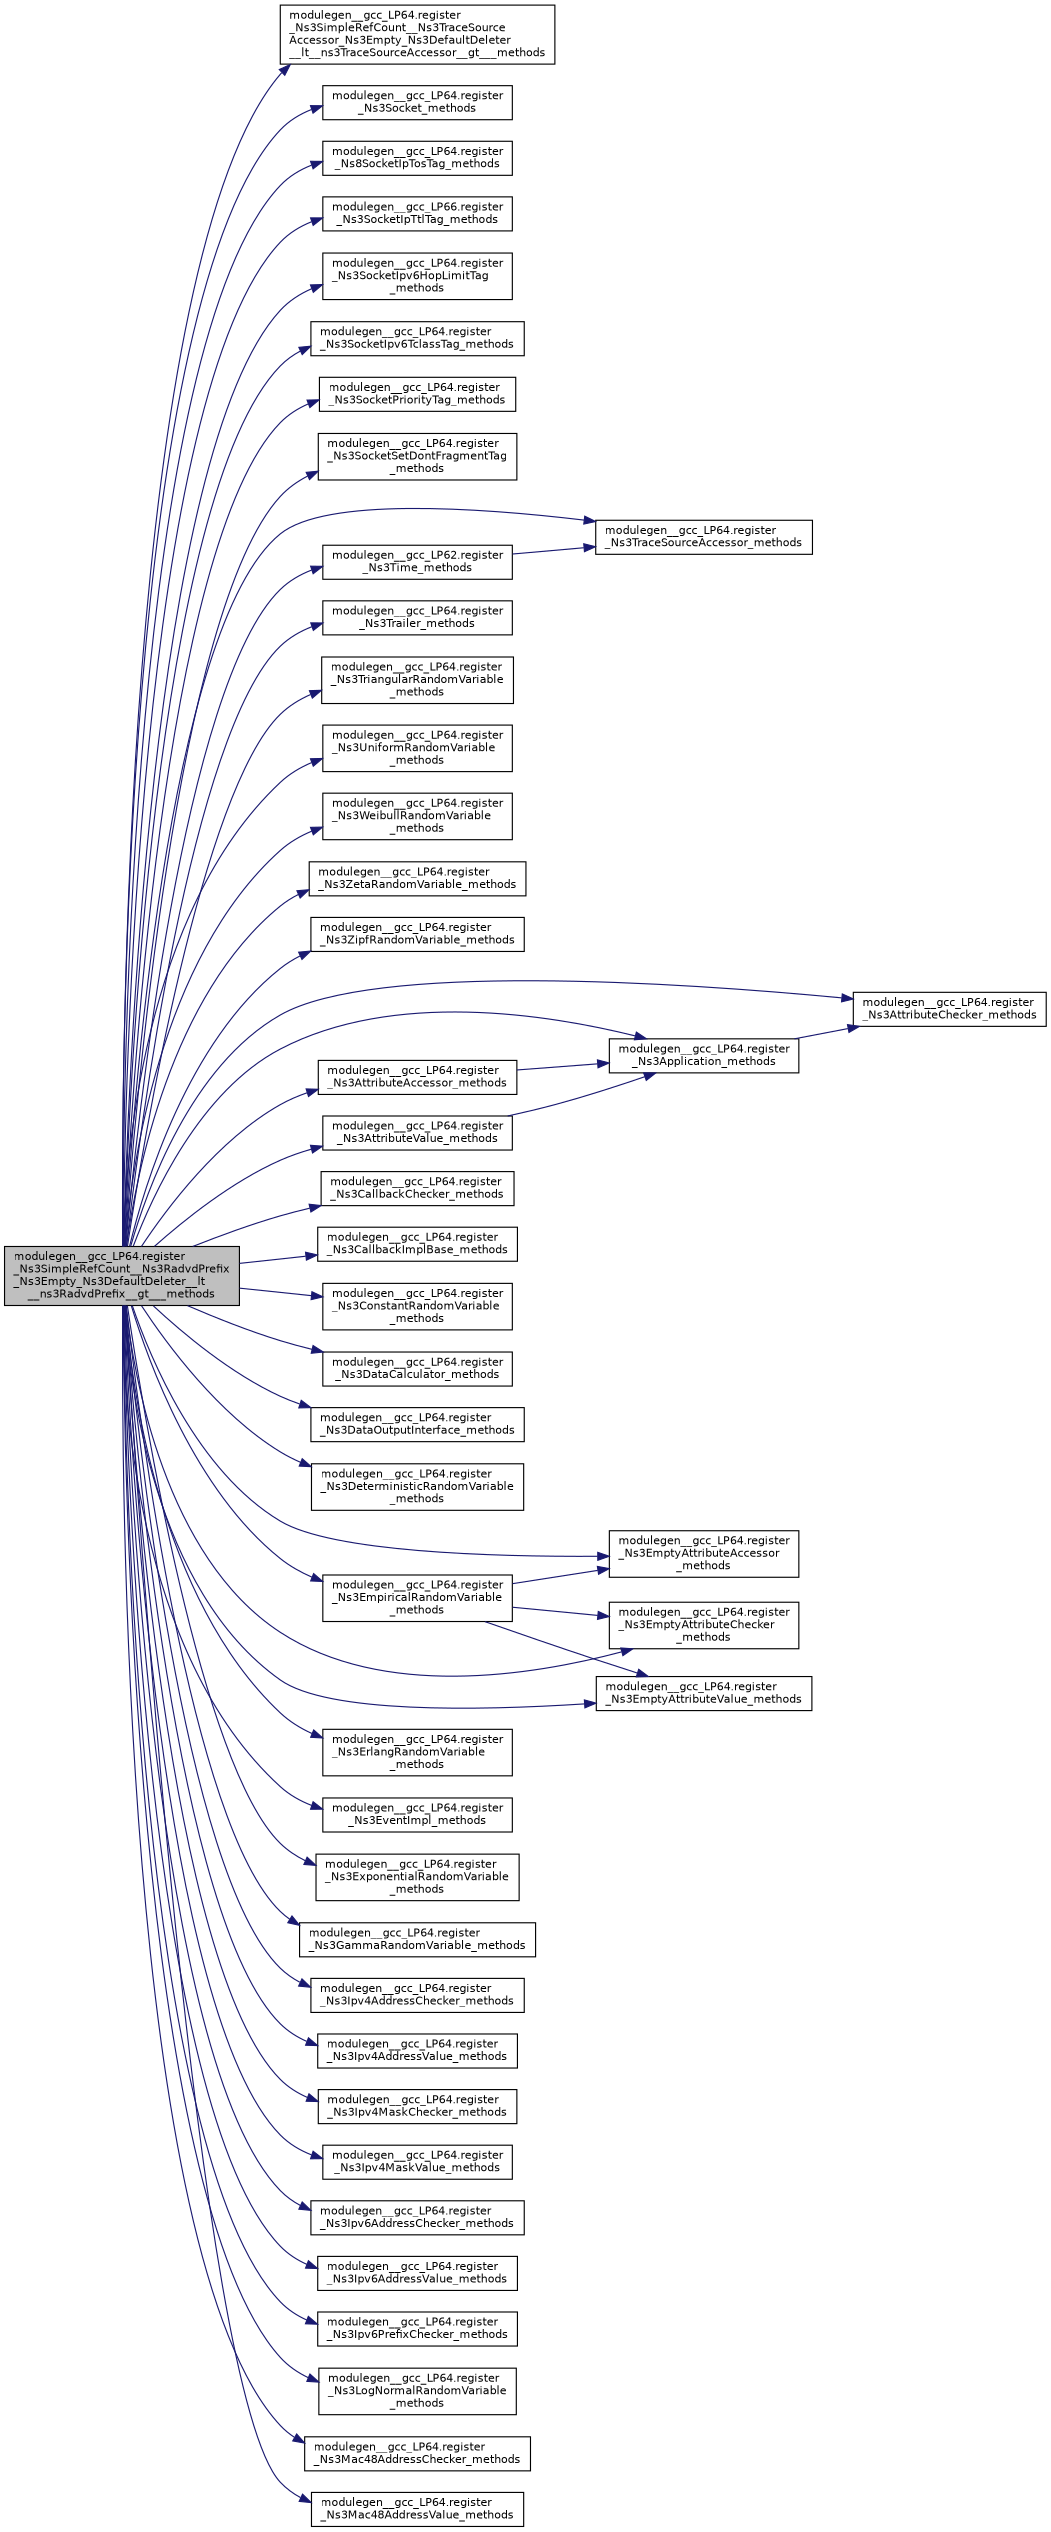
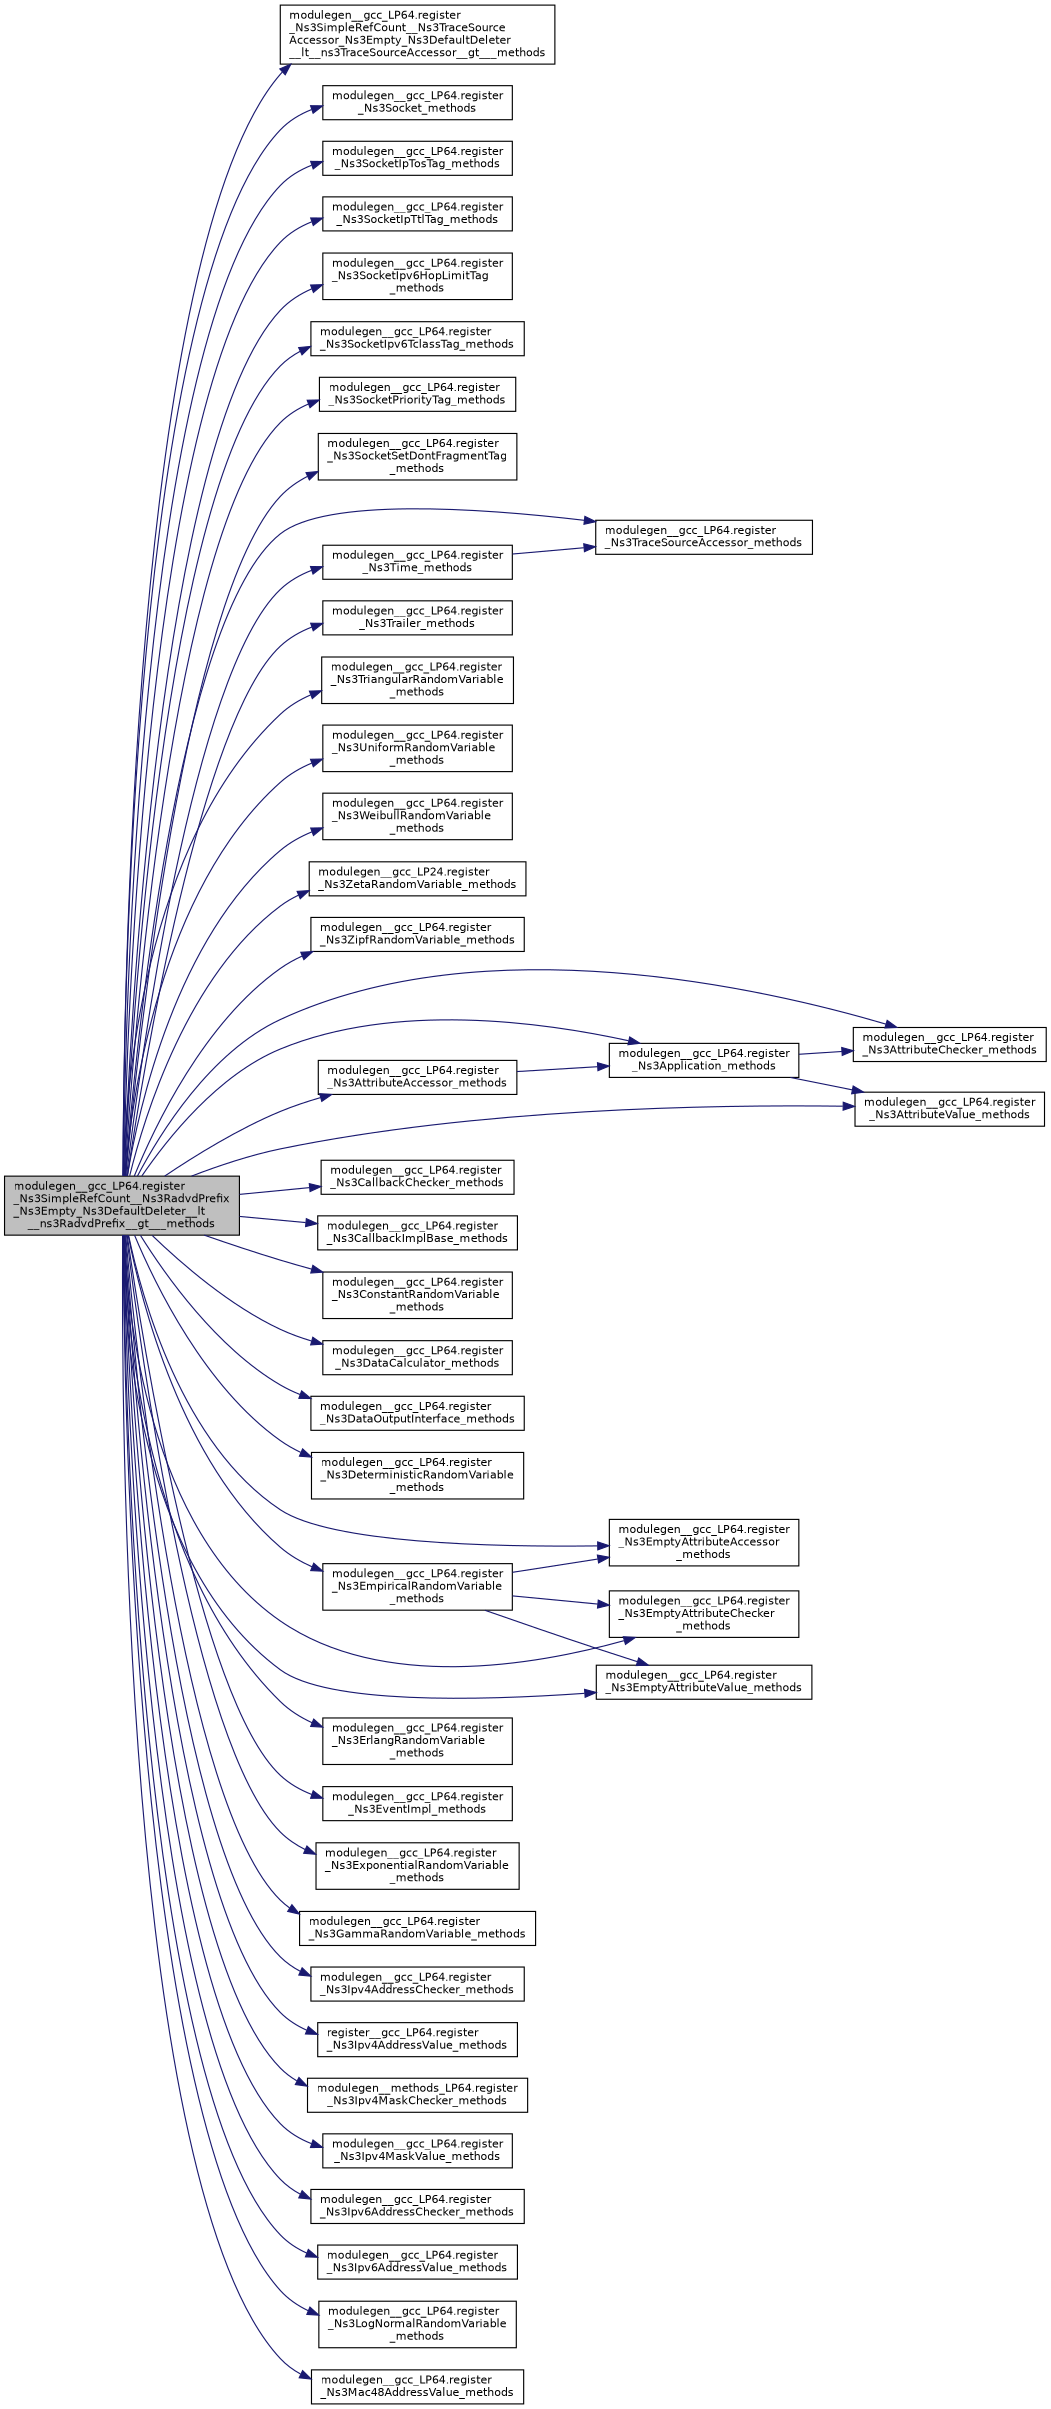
  digraph {
    rankdir=LR
    node [color=black fillcolor=white fontname=Helvetica fontsize=10 shape=record style=filled]
    edge [color=midnightblue fontname=Helvetica fontsize=10 labelfontname=Helvetica labelfontsize=10 style=solid]
    n1 [fillcolor=grey75 fontcolor=black height=0.2 label="modulegen__gcc_LP64.register\l_Ns3SimpleRefCount__Ns3RadvdPrefix\l_Ns3Empty_Ns3DefaultDeleter__lt\l__ns3RadvdPrefix__gt___methods" width=0.4]
    n2 [height=0.2 label="modulegen__gcc_LP64.register\l_Ns3SimpleRefCount__Ns3TraceSource\lAccessor_Ns3Empty_Ns3DefaultDeleter\l__lt__ns3TraceSourceAccessor__gt___methods" width=0.4]
    n3 [height=0.2 label="modulegen__gcc_LP64.register\l_Ns3Socket_methods" width=0.4]
-   n4 [height=0.2 label="modulegen__gcc_LP64.register\l_Ns8SocketIpTosTag_methods" width=0.4]
-   n5 [height=0.2 label="modulegen__gcc_LP66.register\l_Ns3SocketIpTtlTag_methods" width=0.4]
+   n4 [height=0.2 label="modulegen__gcc_LP64.register\l_Ns3SocketIpTosTag_methods" width=0.4]
+   n5 [height=0.2 label="modulegen__gcc_LP64.register\l_Ns3SocketIpTtlTag_methods" width=0.4]
    n6 [height=0.2 label="modulegen__gcc_LP64.register\l_Ns3SocketIpv6HopLimitTag\l_methods" width=0.4]
    n7 [height=0.2 label="modulegen__gcc_LP64.register\l_Ns3SocketIpv6TclassTag_methods" width=0.4]
    n8 [height=0.2 label="modulegen__gcc_LP64.register\l_Ns3SocketPriorityTag_methods" width=0.4]
    n9 [height=0.2 label="modulegen__gcc_LP64.register\l_Ns3SocketSetDontFragmentTag\l_methods" width=0.4]
-   n10 [height=0.2 label="modulegen__gcc_LP62.register\l_Ns3Time_methods" width=0.4]
+   n10 [height=0.2 label="modulegen__gcc_LP64.register\l_Ns3Time_methods" width=0.4]
    n11 [height=0.2 label="modulegen__gcc_LP64.register\l_Ns3TraceSourceAccessor_methods" width=0.4]
    n12 [height=0.2 label="modulegen__gcc_LP64.register\l_Ns3Trailer_methods" width=0.4]
    n13 [height=0.2 label="modulegen__gcc_LP64.register\l_Ns3TriangularRandomVariable\l_methods" width=0.4]
    n14 [height=0.2 label="modulegen__gcc_LP64.register\l_Ns3UniformRandomVariable\l_methods" width=0.4]
    n15 [height=0.2 label="modulegen__gcc_LP64.register\l_Ns3WeibullRandomVariable\l_methods" width=0.4]
-   n16 [height=0.2 label="modulegen__gcc_LP64.register\l_Ns3ZetaRandomVariable_methods" width=0.4]
+   n16 [height=0.2 label="modulegen__gcc_LP24.register\l_Ns3ZetaRandomVariable_methods" width=0.4]
    n17 [height=0.2 label="modulegen__gcc_LP64.register\l_Ns3ZipfRandomVariable_methods" width=0.4]
    n18 [height=0.2 label="modulegen__gcc_LP64.register\l_Ns3Application_methods" width=0.4]
    n19 [height=0.2 label="modulegen__gcc_LP64.register\l_Ns3AttributeAccessor_methods" width=0.4]
    n20 [height=0.2 label="modulegen__gcc_LP64.register\l_Ns3AttributeChecker_methods" width=0.4]
    n21 [height=0.2 label="modulegen__gcc_LP64.register\l_Ns3AttributeValue_methods" width=0.4]
    n22 [height=0.2 label="modulegen__gcc_LP64.register\l_Ns3CallbackChecker_methods" width=0.4]
    n23 [height=0.2 label="modulegen__gcc_LP64.register\l_Ns3CallbackImplBase_methods" width=0.4]
    n24 [height=0.2 label="modulegen__gcc_LP64.register\l_Ns3ConstantRandomVariable\l_methods" width=0.4]
    n25 [height=0.2 label="modulegen__gcc_LP64.register\l_Ns3DataCalculator_methods" width=0.4]
    n26 [height=0.2 label="modulegen__gcc_LP64.register\l_Ns3DataOutputInterface_methods" width=0.4]
    n27 [height=0.2 label="modulegen__gcc_LP64.register\l_Ns3DeterministicRandomVariable\l_methods" width=0.4]
    n28 [height=0.2 label="modulegen__gcc_LP64.register\l_Ns3EmpiricalRandomVariable\l_methods" width=0.4]
    n29 [height=0.2 label="modulegen__gcc_LP64.register\l_Ns3EmptyAttributeAccessor\l_methods" width=0.4]
    n30 [height=0.2 label="modulegen__gcc_LP64.register\l_Ns3EmptyAttributeChecker\l_methods" width=0.4]
    n31 [height=0.2 label="modulegen__gcc_LP64.register\l_Ns3EmptyAttributeValue_methods" width=0.4]
    n32 [height=0.2 label="modulegen__gcc_LP64.register\l_Ns3ErlangRandomVariable\l_methods" width=0.4]
    n33 [height=0.2 label="modulegen__gcc_LP64.register\l_Ns3EventImpl_methods" width=0.4]
    n34 [height=0.2 label="modulegen__gcc_LP64.register\l_Ns3ExponentialRandomVariable\l_methods" width=0.4]
    n35 [height=0.2 label="modulegen__gcc_LP64.register\l_Ns3GammaRandomVariable_methods" width=0.4]
    n36 [height=0.2 label="modulegen__gcc_LP64.register\l_Ns3Ipv4AddressChecker_methods" width=0.4]
-   n37 [height=0.2 label="modulegen__gcc_LP64.register\l_Ns3Ipv4AddressValue_methods" width=0.4]
-   n38 [height=0.2 label="modulegen__gcc_LP64.register\l_Ns3Ipv4MaskChecker_methods" width=0.4]
+   n37 [height=0.2 label="register__gcc_LP64.register\l_Ns3Ipv4AddressValue_methods" width=0.4]
+   n38 [height=0.2 label="modulegen__methods_LP64.register\l_Ns3Ipv4MaskChecker_methods" width=0.4]
    n39 [height=0.2 label="modulegen__gcc_LP64.register\l_Ns3Ipv4MaskValue_methods" width=0.4]
    n40 [height=0.2 label="modulegen__gcc_LP64.register\l_Ns3Ipv6AddressChecker_methods" width=0.4]
    n41 [height=0.2 label="modulegen__gcc_LP64.register\l_Ns3Ipv6AddressValue_methods" width=0.4]
-   n42 [height=0.2 label="modulegen__gcc_LP64.register\l_Ns3Ipv6PrefixChecker_methods" width=0.4]
    n43 [height=0.2 label="modulegen__gcc_LP64.register\l_Ns3LogNormalRandomVariable\l_methods" width=0.4]
-   n44 [height=0.2 label="modulegen__gcc_LP64.register\l_Ns3Mac48AddressChecker_methods" width=0.4]
    n45 [height=0.2 label="modulegen__gcc_LP64.register\l_Ns3Mac48AddressValue_methods" width=0.4]
    n1 -> n2
    n1 -> n3
    n1 -> n4
    n1 -> n5
    n1 -> n6
    n1 -> n7
    n1 -> n8
    n1 -> n9
    n1 -> n10
    n1 -> n11
    n1 -> n12
    n1 -> n13
    n1 -> n14
    n1 -> n15
    n1 -> n16
    n1 -> n17
    n1 -> n18
    n1 -> n19
    n1 -> n20
    n1 -> n21
    n1 -> n22
    n1 -> n23
    n1 -> n24
    n1 -> n25
    n1 -> n26
    n1 -> n27
    n1 -> n28
    n1 -> n29
    n1 -> n30
    n1 -> n31
    n1 -> n32
    n1 -> n33
    n1 -> n34
    n1 -> n35
    n1 -> n36
    n1 -> n37
    n1 -> n38
    n1 -> n39
    n1 -> n40
    n1 -> n41
-   n1 -> n42
    n1 -> n43
-   n1 -> n44
    n1 -> n45
    n10 -> n11
    n18 -> n20
-   n21 -> n18
+   n18 -> n21
    n19 -> n18
    n28 -> n29
    n28 -> n30
    n28 -> n31
  }
